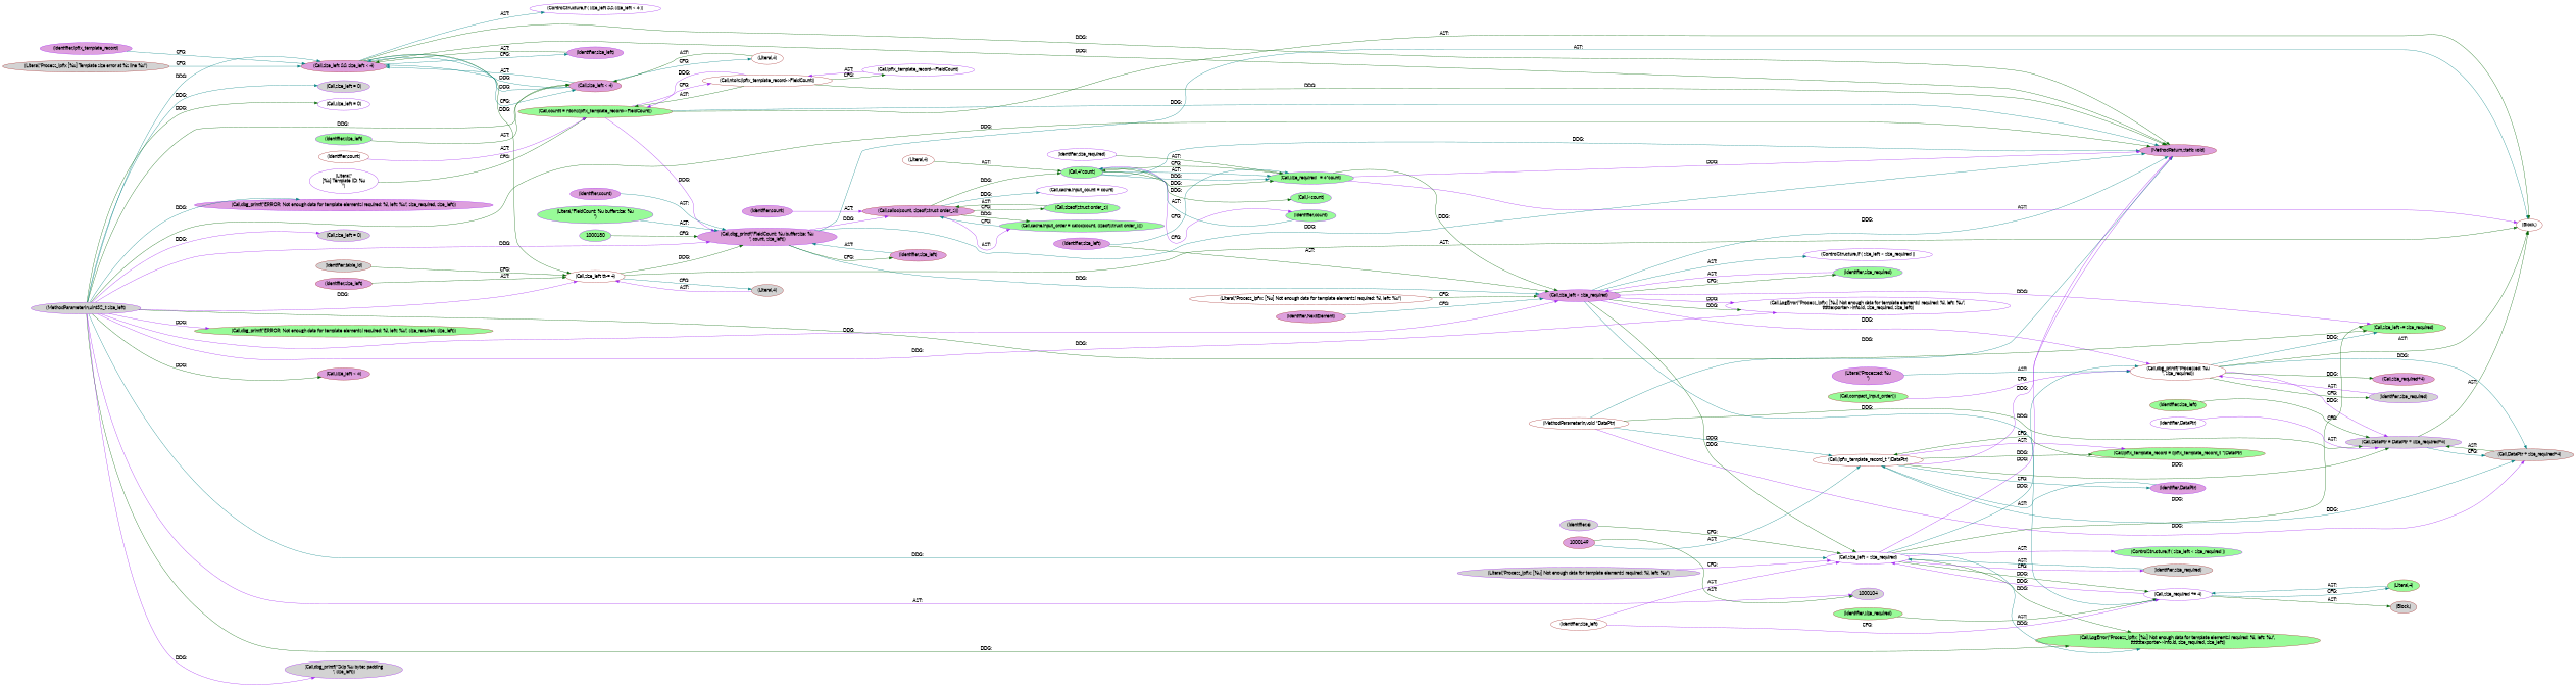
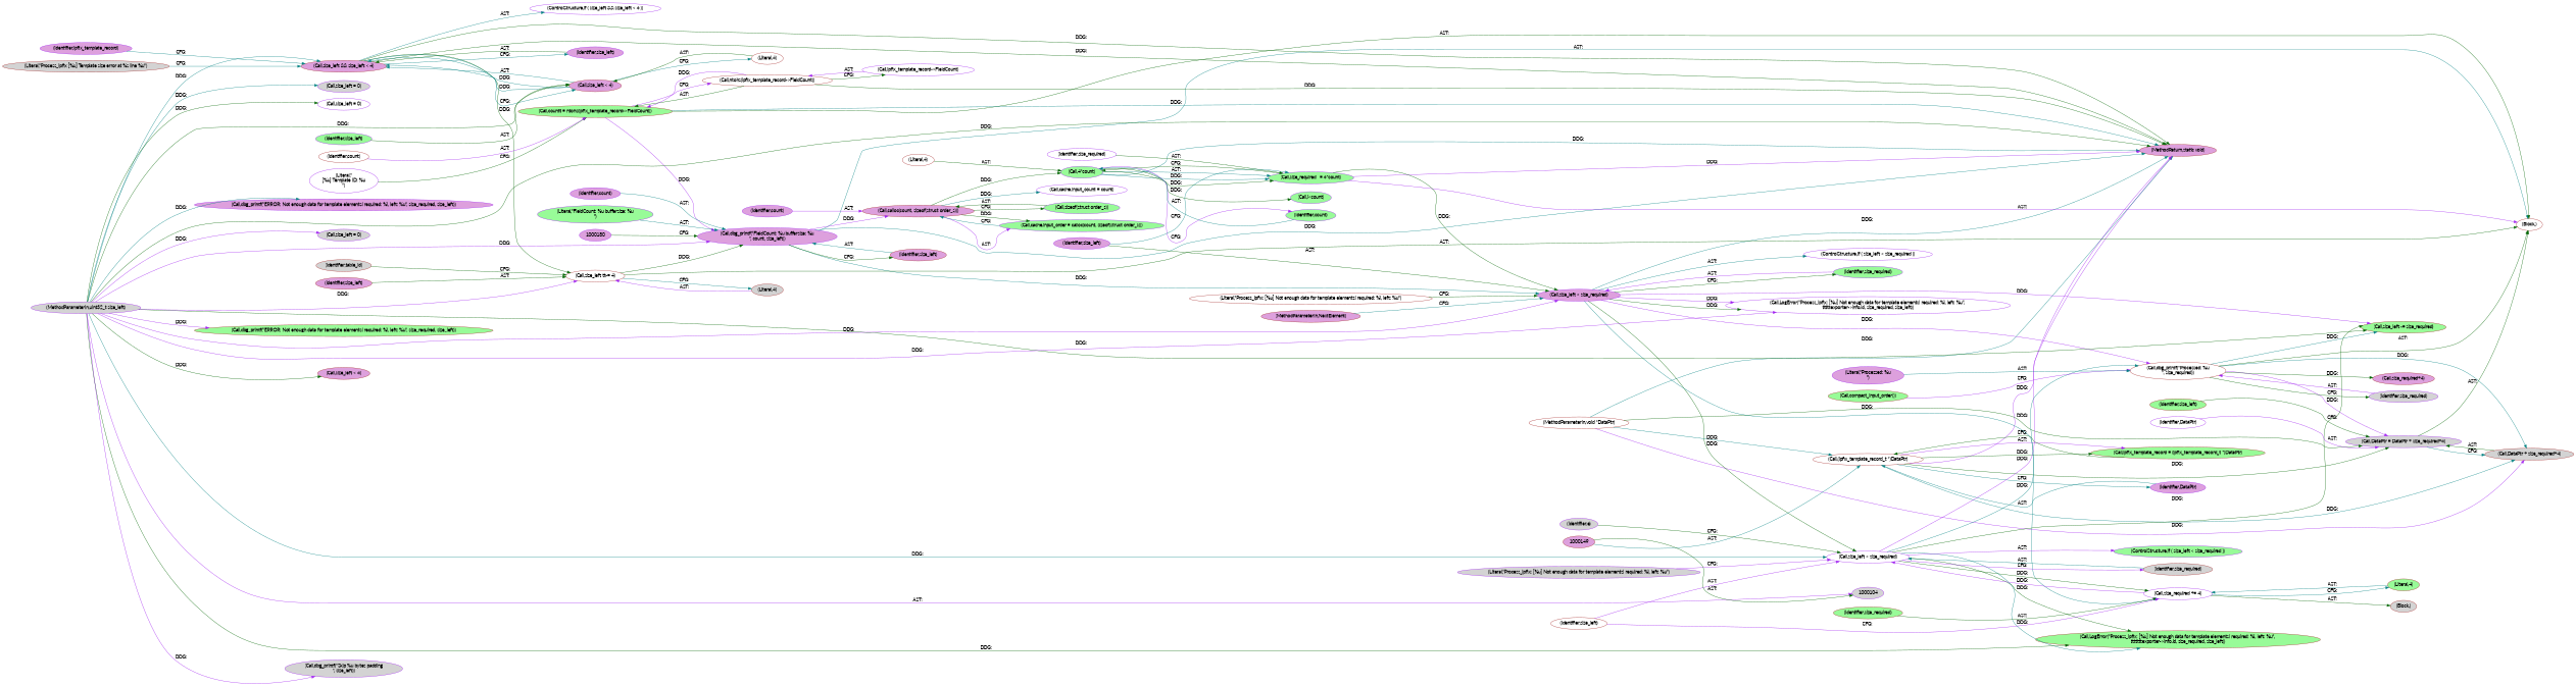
  digraph {
    fontname=Lato
    rankdir=LR
    node [color=purple fillcolor=white fontname=Lato style=filled]
    edge [color=darkgreen fontname=Lato]
    n1 [fillcolor=lightgrey label="(Call,DataPtr = DataPtr + size_required+4)"]
    n2 [color=brown label="(Block,)"]
    n3 [color=brown fillcolor=lightgrey label="(Call,DataPtr + size_required+4)"]
    n4 [color=brown label="(Call,(ipfix_template_record_t *)DataPtr)"]
    n5 [color=brown fillcolor=plum label="(MethodReturn,static void)"]
    n6 [color=brown fillcolor=palegreen label="(Call,ipfix_template_record = (ipfix_template_record_t *)DataPtr)"]
    n7 [fillcolor=plum label="(Identifier,DataPtr)"]
    n8 [color=brown label="(MethodParameterIn,void *DataPtr)"]
    1000104 [fillcolor=lightgrey]
    n10 [color=brown label="(Call,dbg_printf(\"Processed: %u\n\", size_required))"]
    n11 [fillcolor=lightgrey label="(Identifier,size_required)"]
    n12 [color=brown fillcolor=palegreen label="(Call,size_left -= size_required)"]
    n13 [color=brown fillcolor=plum label="(Call,size_required+4)"]
    n14 [fillcolor=plum label="(Call,size_left < size_required)"]
    n15 [label="(Call,size_left < size_required)"]
    n16 [label="(Call,size_required += 4)"]
    n17 [label="(ControlStructure,if ( size_left < size_required ))"]
    n18 [fillcolor=palegreen label="(Identifier,size_required)"]
    n19 [label="(Call,LogError(\"Process_ipfix: [%u] Not enough data for template elements! required: %i, left: %u\", \n\t\t\t\t\texporter->info.id, size_required, size_left))"]
    n20 [color=brown fillcolor=palegreen label="(Call,LogError(\"Process_ipfix: [%u] Not enough data for template elements! required: %i, left: %u\", \n\t\t\t\t\t\t\texporter->info.id, size_required, size_left))"]
    n21 [fillcolor=palegreen label="(ControlStructure,if ( size_left < size_required ))"]
    n22 [color=brown fillcolor=lightgrey label="(Identifier,size_required)"]
    n23 [color=brown fillcolor=lightgrey label="(Block,)"]
    n24 [color=brown fillcolor=palegreen label="(Literal,4)"]
    n25 [fillcolor=plum label="(Call,dbg_printf(\"FieldCount: %u buffersize: %u\n\", count, size_left))"]
    n26 [color=brown fillcolor=plum label="(Call,calloc(count, sizeof(struct order_s)))"]
    n27 [color=brown fillcolor=plum label="(Identifier,size_left)"]
    n28 [fillcolor=palegreen label="(Call,4*count)"]
    n29 [label="(Call,cache.input_count = count)"]
    n30 [fillcolor=palegreen label="(Call,sizeof(struct order_s))"]
    n31 [fillcolor=palegreen label="(Call,cache.input_order = calloc(count, sizeof(struct order_s)))"]
    n32 [color=brown fillcolor=palegreen label="(Call,count\t = ntohs(ipfix_template_record->FieldCount))"]
    n33 [color=brown label="(Call,ntohs(ipfix_template_record->FieldCount))"]
    n34 [label="(Call,ipfix_template_record->FieldCount)"]
    n35 [color=brown label="(Call,size_left \t\t-= 4)"]
    n36 [color=brown fillcolor=lightgrey label="(Literal,4)"]
    n37 [color=brown fillcolor=plum label="(Call,size_left && size_left < 4)"]
    n38 [color=brown fillcolor=plum label="(Call,size_left < 4)"]
    n39 [label="(ControlStructure,if ( size_left && size_left < 4 ))"]
    n40 [fillcolor=plum label="(Identifier,size_left)"]
    n41 [color=brown label="(Literal,4)"]
    n42 [fillcolor=lightgrey label="(MethodParameterIn,uint32_t size_left)"]
    n43 [fillcolor=lightgrey label="(Call,dbg_printf(\"Skip %u bytes padding\n\", size_left))"]
    n44 [fillcolor=lightgrey label="(Call,size_left = 0)"]
    n45 [label="(Call,size_left = 0)"]
    n46 [fillcolor=plum label="(Call,dbg_printf(\"ERROR: Not enough data for template elements! required: %i, left: %u\", size_required, size_left))"]
    n47 [fillcolor=lightgrey label="(Call,size_left = 0)"]
    n48 [color=brown fillcolor=palegreen label="(Call,dbg_printf(\"ERROR: Not enough data for template elements! required: %i, left: %u\", size_required, size_left))"]
    n49 [color=brown fillcolor=plum label="(Call,size_left < 4)"]
    n50 [fillcolor=palegreen label="(Call,size_required   = 4*count)"]
    n51 [fillcolor=palegreen label="(Call,i<count)"]
    n52 [fillcolor=palegreen label="(Identifier,count)"]
    n53 [color=brown fillcolor=palegreen label="(Call,compact_input_order())"]
    n54 [color=brown fillcolor=lightgrey label="(Identifier,table_id)"]
    n55 [label="(Literal,\"\n[%u] Template ID: %u\n\")"]
    n56 [fillcolor=palegreen label="(Identifier,size_left)"]
    n57 [fillcolor=lightgrey label="(Identifier,e)"]
    n58 [fillcolor=plum label="(Identifier,ipfix_template_record)"]
    n59 [color=brown fillcolor=palegreen label="(Identifier,size_required)"]
    n60 [label="(Identifier,size_required)"]
    n61 [color=brown label="(Identifier,size_left)"]
-   n62 [color=brown fillcolor=plum label="(Identifier,NextElement)"]
+   n62 [color=brown fillcolor=plum label="(MethodParameterIn,NextElement)"]
    n63 [color=brown label="(Literal,\"Process_ipfix: [%u] Not enough data for template elements! required: %i, left: %u\")"]
    n64 [color=brown fillcolor=plum label="(Identifier,size_left)"]
    n65 [color=brown fillcolor=lightgrey label="(Literal,\"Process_ipfix [%u] Template size error at %s line %u\")"]
    n66 [fillcolor=plum label="(Identifier,count)"]
    n67 [fillcolor=palegreen label="(Literal,\"FieldCount: %u buffersize: %u\n\")"]
    n68 [fillcolor=plum label="(Literal,\"Processed: %u\n\")"]
    n69 [color=brown label="(Literal,4)"]
    n70 [fillcolor=lightgrey label="(Literal,\"Process_ipfix: [%u] Not enough data for template elements! required: %i, left: %u\")"]
    n71 [fillcolor=plum label="(Identifier,count)"]
    n72 [label="(Identifier,DataPtr)"]
    n73 [color=brown fillcolor=palegreen label="(Identifier,size_left)"]
    n74 [color=brown label="(Identifier,count)"]
    n75 [fillcolor=plum label="(Identifier,size_left)"]
    1000149 [color=brown fillcolor=plum]
-   1000180 [fillcolor=palegreen]
+   1000180 [fillcolor=plum]
    n1 -> n2 [label="AST: "]
    n1 -> n3 [color=teal label="CFG: "]
    n3 -> n1 [label="AST: "]
    n4 -> n1 [label="DDG: "]
    n4 -> n3 [color=teal label="DDG: "]
    n4 -> n5 [color=purple label="DDG: "]
    n4 -> n6 [color=purple label="AST: "]
    n4 -> n6 [label="DDG: "]
    n4 -> n7 [color=teal label="CFG: "]
    n6 -> n4 [label="CFG: "]
    n7 -> n4 [color=teal label="AST: "]
    n8 -> n1 [label="DDG: "]
    n8 -> n3 [color=purple label="DDG: "]
    n8 -> n4 [color=teal label="DDG: "]
    n8 -> n5 [color=teal label="DDG: "]
    n10 -> n1 [color=purple label="DDG: "]
    n10 -> n2 [label="AST: "]
    n10 -> n3 [color=teal label="DDG: "]
    n10 -> n11 [label="CFG: "]
    n10 -> n12 [color=teal label="DDG: "]
    n10 -> n13 [label="DDG: "]
    n11 -> n10 [color=purple label="AST: "]
    n14 -> n5 [color=teal label="DDG: "]
    n14 -> n10 [color=purple label="DDG: "]
    n14 -> n12 [color=purple label="DDG: "]
    n14 -> n15 [label="DDG: "]
    n14 -> n16 [color=teal label="DDG: "]
    n14 -> n17 [color=teal label="AST: "]
    n14 -> n18 [label="CFG: "]
    n14 -> n19 [color=purple label="DDG: "]
    n14 -> n19 [label="DDG: "]
    n15 -> n5 [color=purple label="DDG: "]
    n15 -> n10 [color=teal label="DDG: "]
    n15 -> n12 [label="DDG: "]
    n15 -> n16 [label="DDG: "]
    n15 -> n20 [label="DDG: "]
    n15 -> n20 [color=teal label="DDG: "]
    n15 -> n21 [color=purple label="AST: "]
    n15 -> n22 [color=purple label="CFG: "]
    n16 -> n15 [color=purple label="DDG: "]
    n16 -> n23 [label="AST: "]
    n16 -> n24 [color=teal label="CFG: "]
    n18 -> n14 [color=purple label="AST: "]
    n22 -> n15 [color=teal label="AST: "]
    n24 -> n16 [color=teal label="AST: "]
    n25 -> n2 [color=teal label="AST: "]
    n25 -> n5 [color=teal label="DDG: "]
    n25 -> n14 [color=teal label="DDG: "]
    n25 -> n26 [color=purple label="DDG: "]
    n25 -> n27 [label="CFG: "]
    n26 -> n28 [label="DDG: "]
    n26 -> n29 [color=teal label="DDG: "]
    n26 -> n30 [label="CFG: "]
    n26 -> n31 [color=purple label="AST: "]
    n26 -> n31 [label="DDG: "]
    n27 -> n25 [color=teal label="AST: "]
    n28 -> n5 [color=teal label="DDG: "]
    n28 -> n50 [color=teal label="AST: "]
    n28 -> n50 [color=teal label="DDG: "]
    n28 -> n50 [label="DDG: "]
    n28 -> n51 [label="DDG: "]
    n28 -> n52 [color=purple label="CFG: "]
    n30 -> n26 [label="AST: "]
    n31 -> n26 [color=teal label="CFG: "]
    n32 -> n2 [label="AST: "]
    n32 -> n5 [color=teal label="DDG: "]
    n32 -> n25 [color=purple label="DDG: "]
    n32 -> n33 [color=purple label="CFG: "]
    n33 -> n5 [label="DDG: "]
    n33 -> n32 [label="AST: "]
    n33 -> n32 [color=purple label="DDG: "]
    n33 -> n34 [label="CFG: "]
    n34 -> n33 [color=purple label="AST: "]
    n35 -> n2 [label="AST: "]
    n35 -> n25 [label="DDG: "]
    n35 -> n36 [color=teal label="CFG: "]
    n36 -> n35 [color=purple label="AST: "]
    n37 -> n5 [label="DDG: "]
    n37 -> n5 [label="DDG: "]
    n37 -> n35 [label="DDG: "]
    n37 -> n38 [color=teal label="CFG: "]
    n37 -> n39 [color=teal label="AST: "]
    n37 -> n40 [color=teal label="CFG: "]
    n38 -> n37 [color=teal label="AST: "]
    n38 -> n37 [color=teal label="DDG: "]
    n38 -> n37 [color=teal label="DDG: "]
    n38 -> n41 [color=teal label="CFG: "]
    n40 -> n37 [label="AST: "]
    n41 -> n38 [label="AST: "]
    n42 -> n5 [label="DDG: "]
    n42 -> 1000104 [color=purple label="AST: "]
    n42 -> n12 [label="DDG: "]
    n42 -> n14 [color=purple label="DDG: "]
    n42 -> n15 [color=teal label="DDG: "]
    n42 -> n19 [color=purple label="DDG: "]
    n42 -> n20 [label="DDG: "]
    n42 -> n25 [color=purple label="DDG: "]
    n42 -> n35 [color=purple label="DDG: "]
    n42 -> n37 [color=teal label="DDG: "]
    n42 -> n38 [label="DDG: "]
    n42 -> n43 [color=purple label="DDG: "]
    n42 -> n44 [color=teal label="DDG: "]
    n42 -> n45 [label="DDG: "]
    n42 -> n46 [color=teal label="DDG: "]
    n42 -> n47 [color=purple label="DDG: "]
    n42 -> n48 [color=purple label="DDG: "]
    n42 -> n49 [label="DDG: "]
    n50 -> n2 [color=purple label="AST: "]
    n50 -> n5 [color=purple label="DDG: "]
    n50 -> n14 [label="DDG: "]
    n50 -> n28 [label="CFG: "]
    n52 -> n28 [color=teal label="AST: "]
    n53 -> n10 [color=purple label="CFG: "]
    n54 -> n35 [label="CFG: "]
    n55 -> n32 [label="CFG: "]
    n56 -> n38 [label="AST: "]
    n57 -> n15 [label="CFG: "]
    n58 -> n37 [color=teal label="CFG: "]
    n59 -> n16 [label="AST: "]
    n60 -> n50 [label="AST: "]
    n61 -> n15 [color=purple label="AST: "]
    n61 -> n16 [color=purple label="CFG: "]
    n62 -> n14 [color=teal label="CFG: "]
    n63 -> n14 [label="CFG: "]
    n64 -> n35 [label="AST: "]
    n65 -> n37 [color=teal label="CFG: "]
    n66 -> n25 [color=teal label="AST: "]
    n67 -> n25 [color=teal label="AST: "]
    n68 -> n10 [color=teal label="AST: "]
    n69 -> n28 [label="AST: "]
    n70 -> n15 [color=purple label="CFG: "]
    n71 -> n26 [color=purple label="AST: "]
    n72 -> n1 [color=purple label="AST: "]
    n73 -> n1 [label="CFG: "]
    n74 -> n32 [color=purple label="AST: "]
    n75 -> n14 [label="AST: "]
    n75 -> n50 [color=teal label="CFG: "]
    1000149 -> n4 [color=teal label="AST: "]
    1000149 -> 1000104 [label="AST: "]
    1000180 -> n25 [label="CFG: "]
  }
